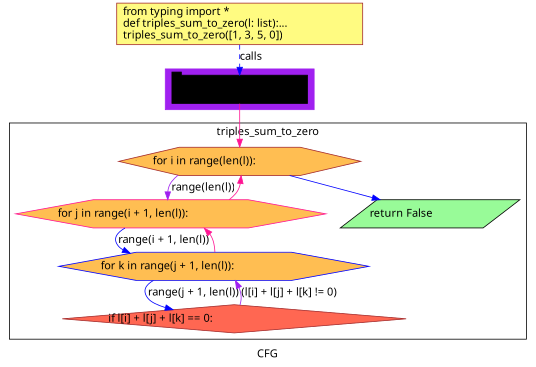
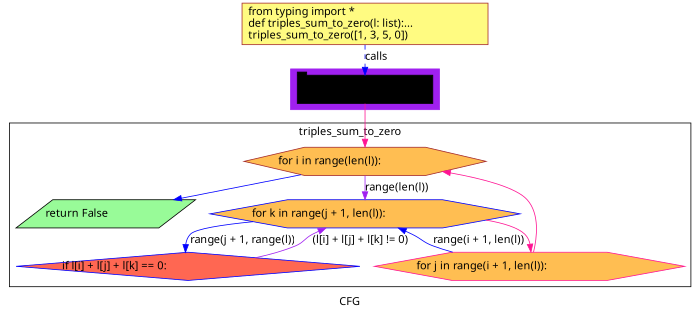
  digraph {
    compound=True
    fontname="Noto Sans"
    label=CFG
    pack=False
    rankdir=TB
    ranksep=0.02
    node [color=black fontname="Noto Sans" shape=hexagon style="filled,solid" fillcolor="#FFBE52"]
    edge [color=blue fontname="Noto Sans"]
    n1 [height=0.5 label=triples_sum_to_zero linenum="[10]" shape=tab style=filled width=2.4028 fillcolor=""]
    n2 [color=brown height=0.5 label="for i in range(len(l)):\l" linenum="[3]" width=4.2945]
    n3 [color=deeppink height=0.5 label="for j in range(i + 1, len(l)):\l" linenum="[4]" width=5.5036]
    n4 [fillcolor="#98fb98" height=0.5 label="return False\l" linenum="[8]" shape=parallelogram width=3.0706]
    n5 [color=blue height=0.5 label="for k in range(j + 1, len(l)):\l" linenum="[5]" width=5.5036]
-   n6 [color=brown fillcolor="#FF6752" height=0.5 label="if l[i] + l[j] + l[k] == 0:\l" linenum="[6]" shape=diamond width=6.1022]
+   n6 [color=blue fillcolor="#FF6752" height=0.5 label="if l[i] + l[j] + l[k] == 0:\l" linenum="[6]" shape=diamond width=6.1022]
    n7 [color=brown fillcolor="#FFFB81" height=0.73611 label="from typing import *\ldef triples_sum_to_zero(l: list):...\ltriples_sum_to_zero([1, 3, 5, 0])\l" linenum="[1]" shape=rectangle width=4.3611]
    subgraph cluster_1 {
      label=triples_sum_to_zero
      n2
      n3
      n4
      n5
      n6
      subgraph cluster_2 {
        color=purple
        compound=true
        label=""
        shape=tab
        style=filled
      }
      subgraph cluster_3 {
        color=purple
        compound=true
        label=""
        shape=tab
        style=filled
      }
      subgraph cluster_4 {
        color=purple
        compound=true
        label=""
        shape=tab
        style=filled
      }
    }
    subgraph cluster_5 {
      color=purple
      compound=true
      label=""
      shape=tab
      style=filled
      n1
    }
    n1 -> n2 [color=deeppink]
-   n2 -> n3 [color=purple label="range(len(l))"]
+   n2 -> n5 [color=purple label="range(len(l))"]
    n2 -> n4
    n3 -> n2 [color=deeppink]
    n3 -> n5 [label="range(i + 1, len(l))"]
    n5 -> n3 [color=deeppink]
-   n5 -> n6 [label="range(j + 1, len(l))"]
+   n5 -> n6 [label="range(j + 1, range(l))"]
    n6 -> n5 [color=purple label="(l[i] + l[j] + l[k] != 0)"]
    n7 -> n1 [label=calls style=dashed]
  }
